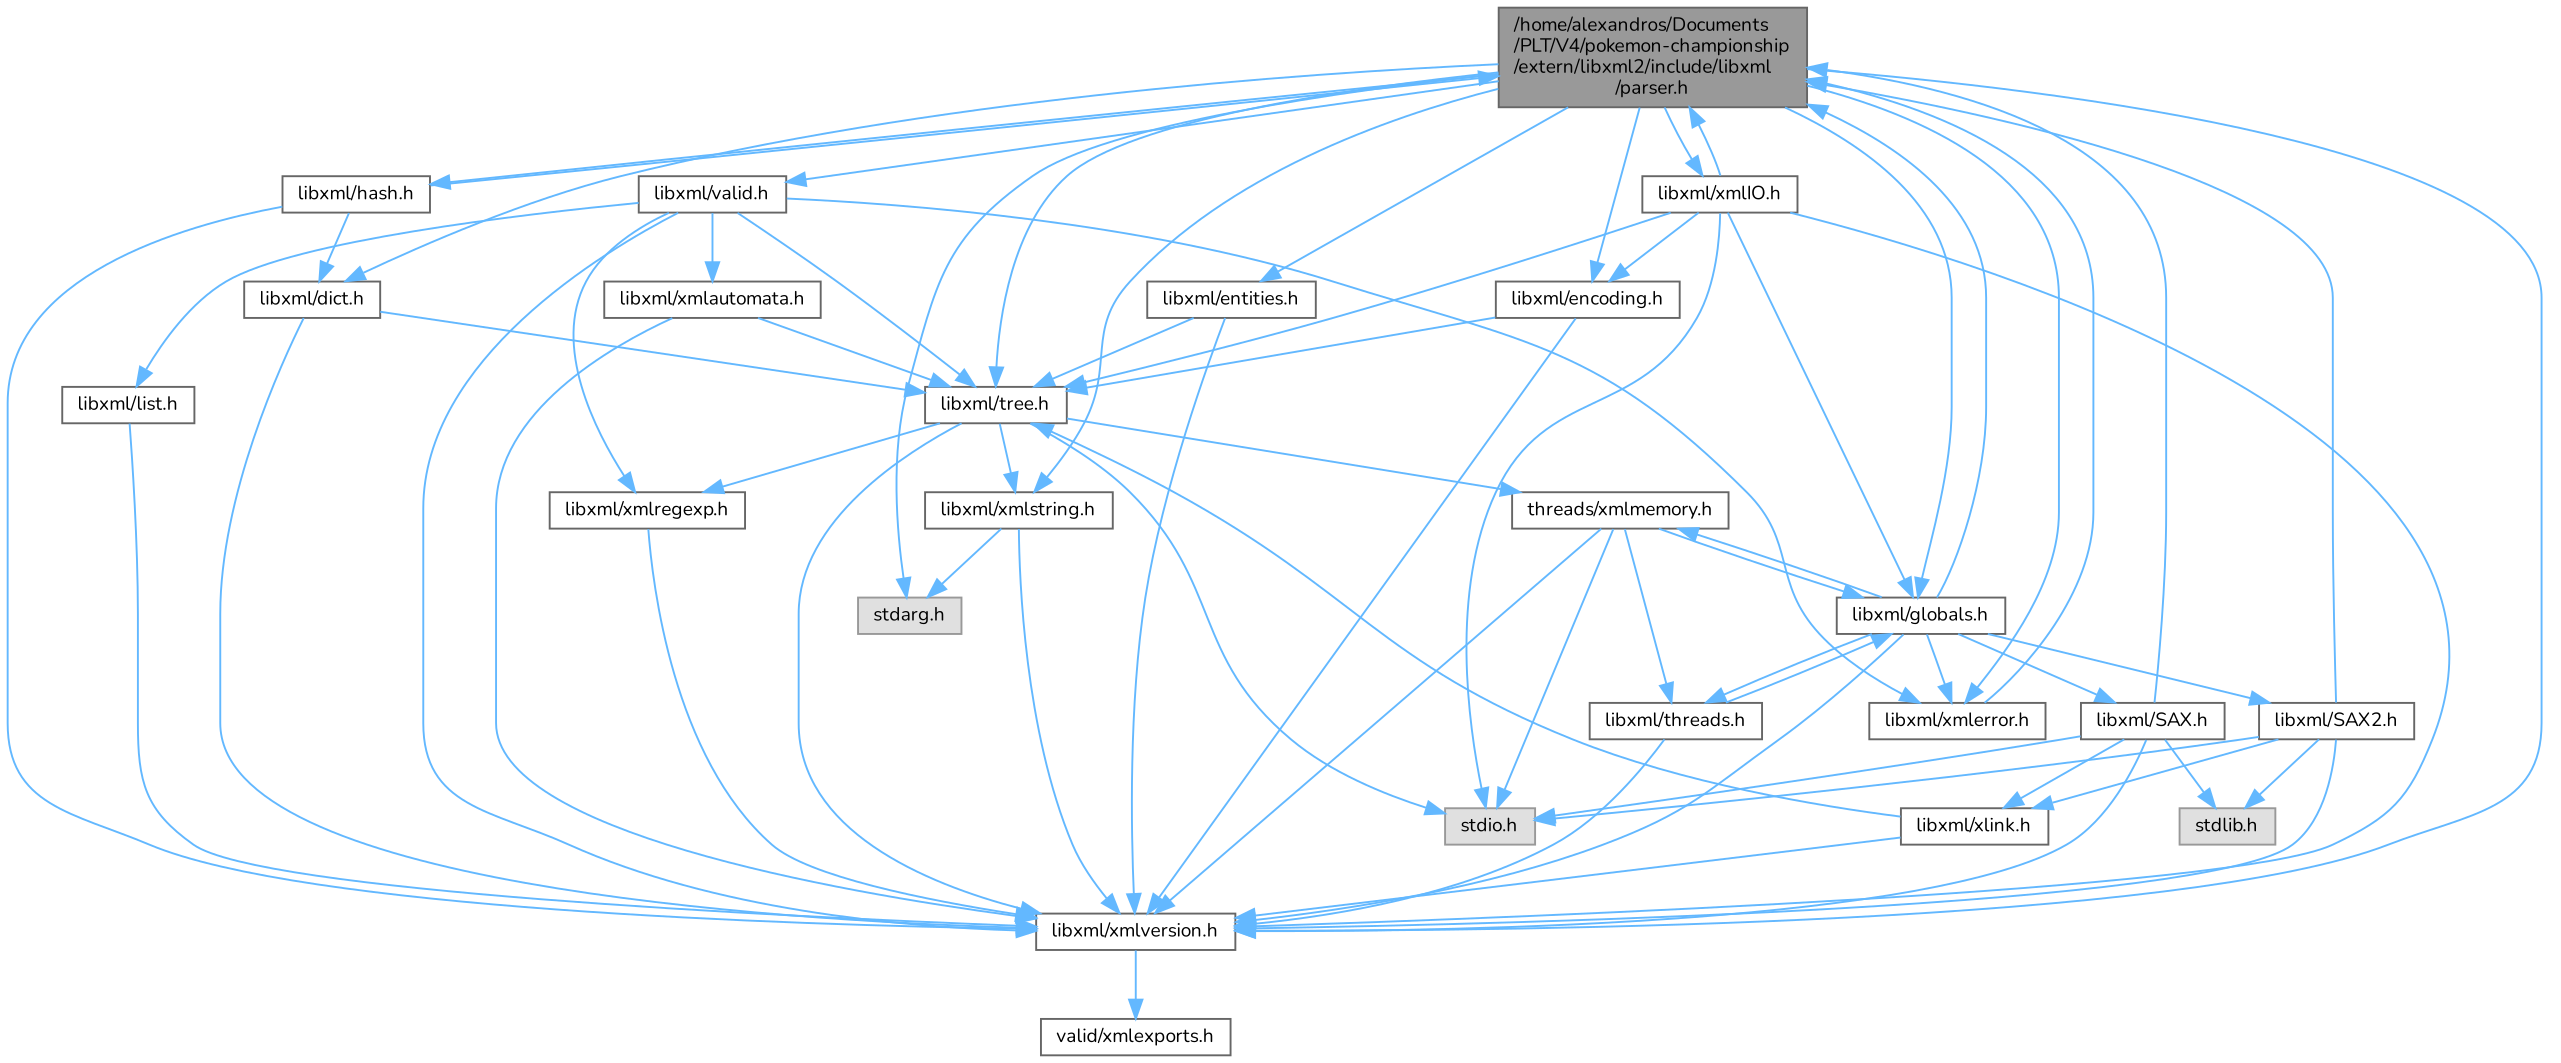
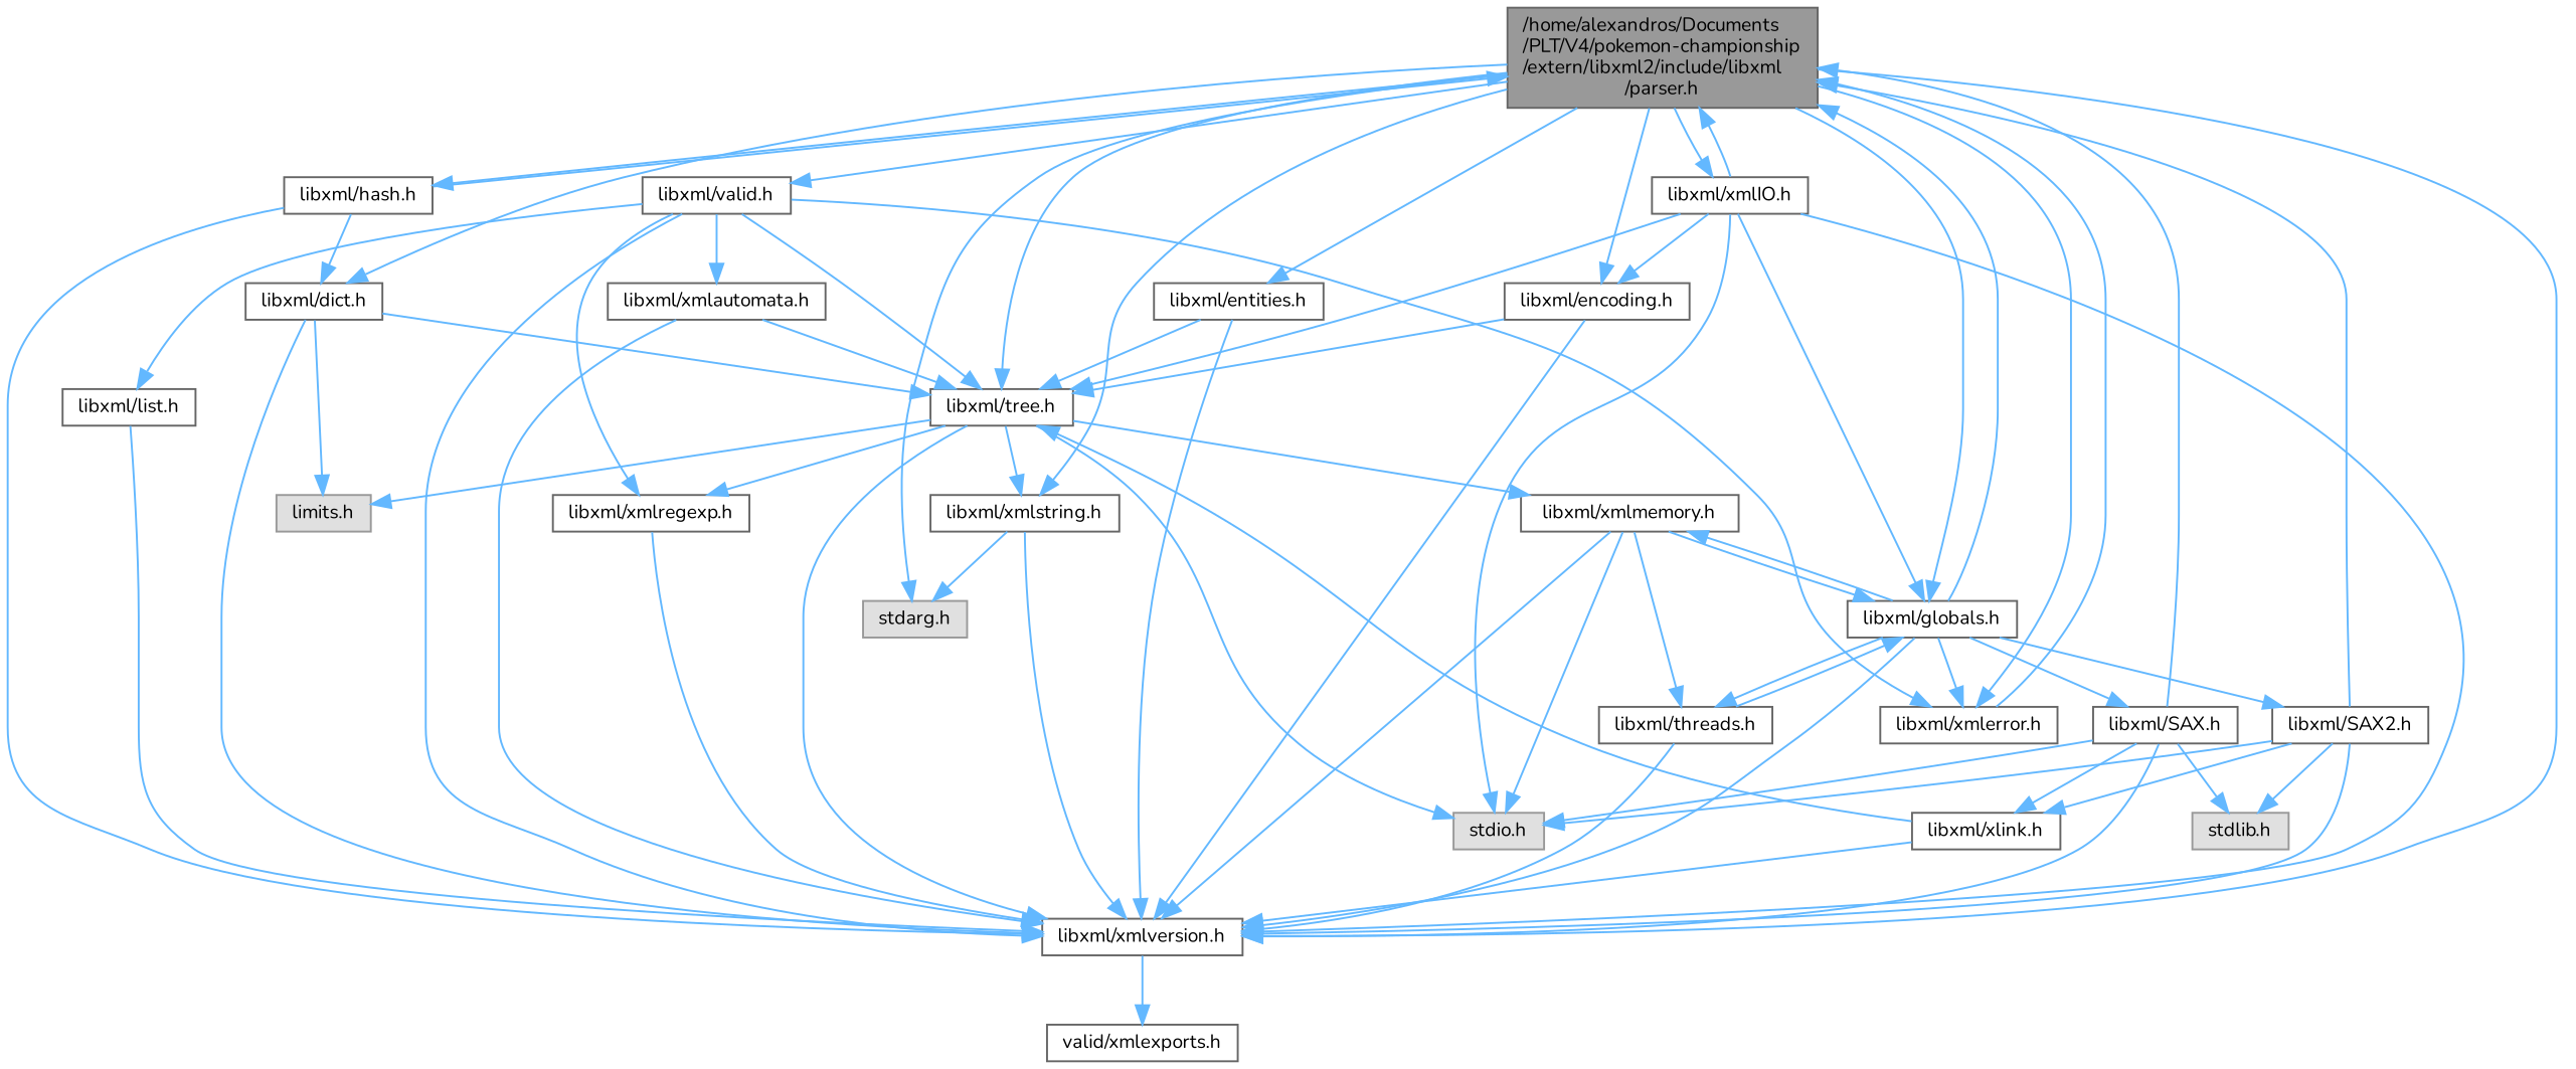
  digraph {
    fontname=Nunito
    node [color=grey40 fillcolor=white fontname=Nunito fontsize=10 shape=box style=filled]
    edge [color=steelblue1 fontname=Nunito fontsize=10 labelfontname=Helvetica labelfontsize=10 style=solid]
    n1 [color=gray40 fillcolor=grey60 fontcolor=black height=0.2 label="/home/alexandros/Documents\l/PLT/V4/pokemon-championship\l/extern/libxml2/include/libxml\l/parser.h" width=0.4]
    n2 [color=grey60 fillcolor="#E0E0E0" height=0.2 label="stdarg.h" width=0.4]
    n3 [height=0.2 label="libxml/xmlversion.h" width=0.4]
    n4 [height=0.2 label="libxml/tree.h" width=0.4]
    n5 [height=0.2 label="libxml/xmlstring.h" width=0.4]
    n6 [height=0.2 label="libxml/globals.h" width=0.4]
    n7 [height=0.2 label="libxml/xmlerror.h" width=0.4]
    n8 [height=0.2 label="libxml/dict.h" width=0.4]
    n9 [height=0.2 label="libxml/hash.h" width=0.4]
    n10 [height=0.2 label="libxml/valid.h" width=0.4]
    n11 [height=0.2 label="libxml/entities.h" width=0.4]
    n12 [height=0.2 label="libxml/encoding.h" width=0.4]
    n13 [height=0.2 label="libxml/xmlIO.h" width=0.4]
    n14 [height=0.2 label="valid/xmlexports.h" width=0.4]
    n15 [color=grey60 fillcolor="#E0E0E0" height=0.2 label="stdio.h" width=0.4]
+   n16 [color=grey60 fillcolor="#E0E0E0" height=0.2 label="limits.h" width=0.4]
    n17 [height=0.2 label="libxml/xmlregexp.h" width=0.4]
-   n18 [height=0.2 label="threads/xmlmemory.h" width=0.4]
+   n18 [height=0.2 label="libxml/xmlmemory.h" width=0.4]
    n19 [height=0.2 label="libxml/threads.h" width=0.4]
    n20 [height=0.2 label="libxml/SAX.h" width=0.4]
    n21 [height=0.2 label="libxml/SAX2.h" width=0.4]
    n22 [height=0.2 label="libxml/list.h" width=0.4]
    n23 [height=0.2 label="libxml/xmlautomata.h" width=0.4]
    n24 [color=grey60 fillcolor="#E0E0E0" height=0.2 label="stdlib.h" width=0.4]
    n25 [height=0.2 label="libxml/xlink.h" width=0.4]
    n1 -> n2
    n1 -> n3
    n1 -> n4
    n1 -> n5
    n1 -> n6
    n1 -> n7
    n1 -> n8
    n1 -> n9
    n1 -> n10
    n1 -> n11
    n1 -> n12
    n1 -> n13
    n3 -> n14
    n4 -> n3
    n4 -> n5
    n4 -> n15
+   n4 -> n16
    n4 -> n17
    n4 -> n18
    n5 -> n2
    n5 -> n3
    n6 -> n1
    n6 -> n3
    n6 -> n7
    n6 -> n18
    n6 -> n19
    n6 -> n20
    n6 -> n21
    n7 -> n1
    n8 -> n3
    n8 -> n4
+   n8 -> n16
    n9 -> n1
    n9 -> n3
    n9 -> n8
    n10 -> n3
    n10 -> n4
    n10 -> n7
    n10 -> n17
    n10 -> n22
    n10 -> n23
    n11 -> n3
    n11 -> n4
    n12 -> n3
    n12 -> n4
    n13 -> n1
    n13 -> n3
    n13 -> n4
    n13 -> n6
    n13 -> n12
    n13 -> n15
    n17 -> n3
    n18 -> n3
    n18 -> n6
    n18 -> n15
    n18 -> n19
    n19 -> n3
    n19 -> n6
    n20 -> n1
    n20 -> n3
    n20 -> n15
    n20 -> n24
    n20 -> n25
    n21 -> n1
    n21 -> n3
    n21 -> n15
    n21 -> n24
    n21 -> n25
    n22 -> n3
    n23 -> n3
    n23 -> n4
    n25 -> n3
    n25 -> n4
  }
